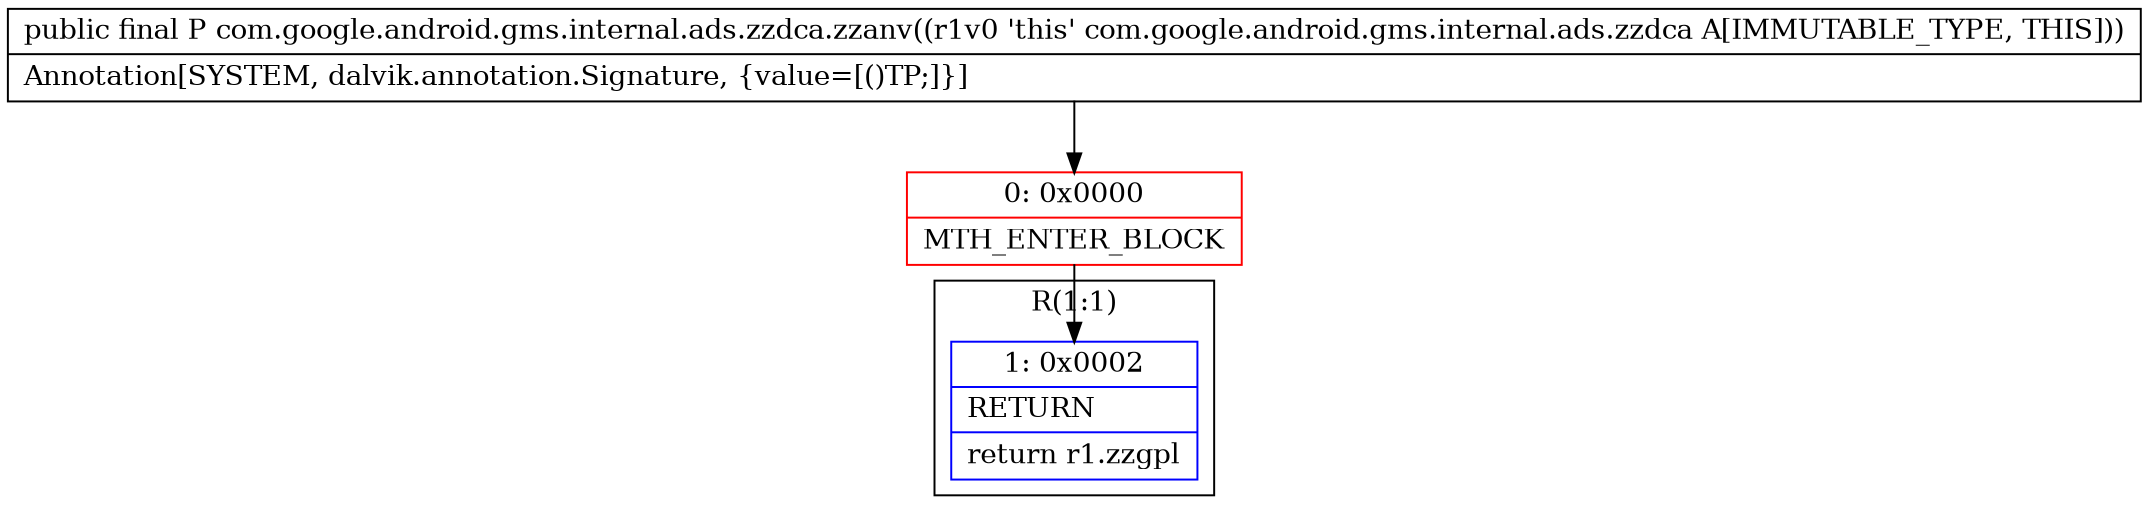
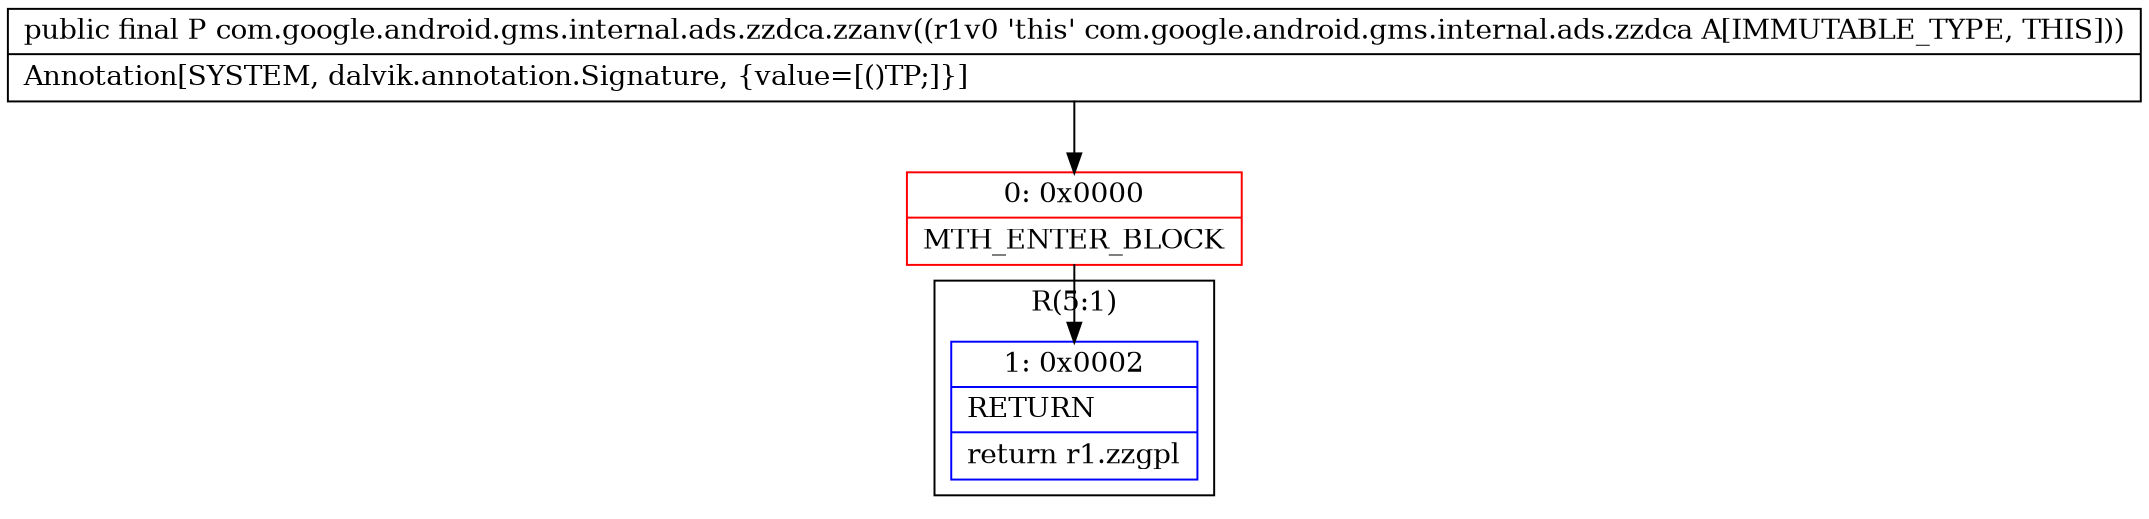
  digraph {
    node [shape=record]
    n1 [color=blue label="{1\:\ 0x0002|RETURN\l|return r1.zzgpl\l}"]
    n2 [color=red label="{0\:\ 0x0000|MTH_ENTER_BLOCK\l}"]
    n3 [label="{public final P com.google.android.gms.internal.ads.zzdca.zzanv((r1v0 'this' com.google.android.gms.internal.ads.zzdca A[IMMUTABLE_TYPE, THIS]))  | Annotation[SYSTEM, dalvik.annotation.Signature, \{value=[()TP;]\}]\l}"]
    subgraph cluster_1 {
-     label="R(1:1)"
+     label="R(5:1)"
      n1
    }
    n2 -> n1
    n3 -> n2
  }
